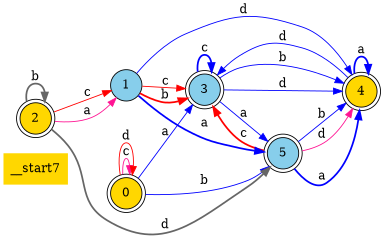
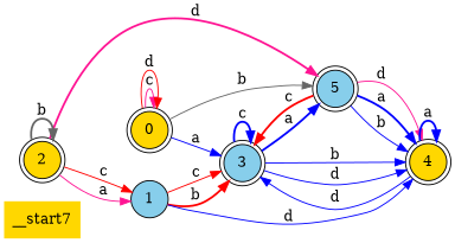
  digraph {
    rankdir=LR
    node [fillcolor=gold shape=doublecircle style="rounded,filled" color=black]
    edge [color=blue style=solid]
    n1 [label=__start7 shape=none style=filled color=""]
    n2 [label=0 style=filled]
    n3 [fillcolor=skyblue label=3]
    n4 [fillcolor=skyblue label=5]
    n5 [label=4]
    n6 [fillcolor=skyblue label=1 shape=circle style=filled]
    n7 [label=2]
    n2 -> n2 [color=deeppink label=c]
    n2 -> n2 [color=red label=d]
    n2 -> n3 [label=a]
-   n2 -> n4 [label=b]
+   n2 -> n4 [color=gray40 label=b]
    n3 -> n3 [label=c style=bold]
-   n3 -> n4 [label=a]
+   n3 -> n4 [label=a style=bold]
    n3 -> n5 [label=b]
    n3 -> n5 [label=d]
    n4 -> n3 [color=red label=c style=bold]
    n4 -> n5 [label=a style=bold]
    n4 -> n5 [label=b]
    n4 -> n5 [color=deeppink label=d]
    n5 -> n3 [label=d]
    n5 -> n5 [label=a style=bold]
    n6 -> n3 [color=red label=b style=bold]
    n6 -> n3 [color=red label=c]
-   n6 -> n4 [label=a style=bold]
    n6 -> n5 [label=d]
-   n7 -> n4 [color=gray40 label=d style=bold]
+   n7 -> n4 [color=deeppink label=d style=bold]
    n7 -> n6 [color=deeppink label=a]
    n7 -> n6 [color=red label=c]
    n7 -> n7 [color=gray40 label=b style=bold]
  }
